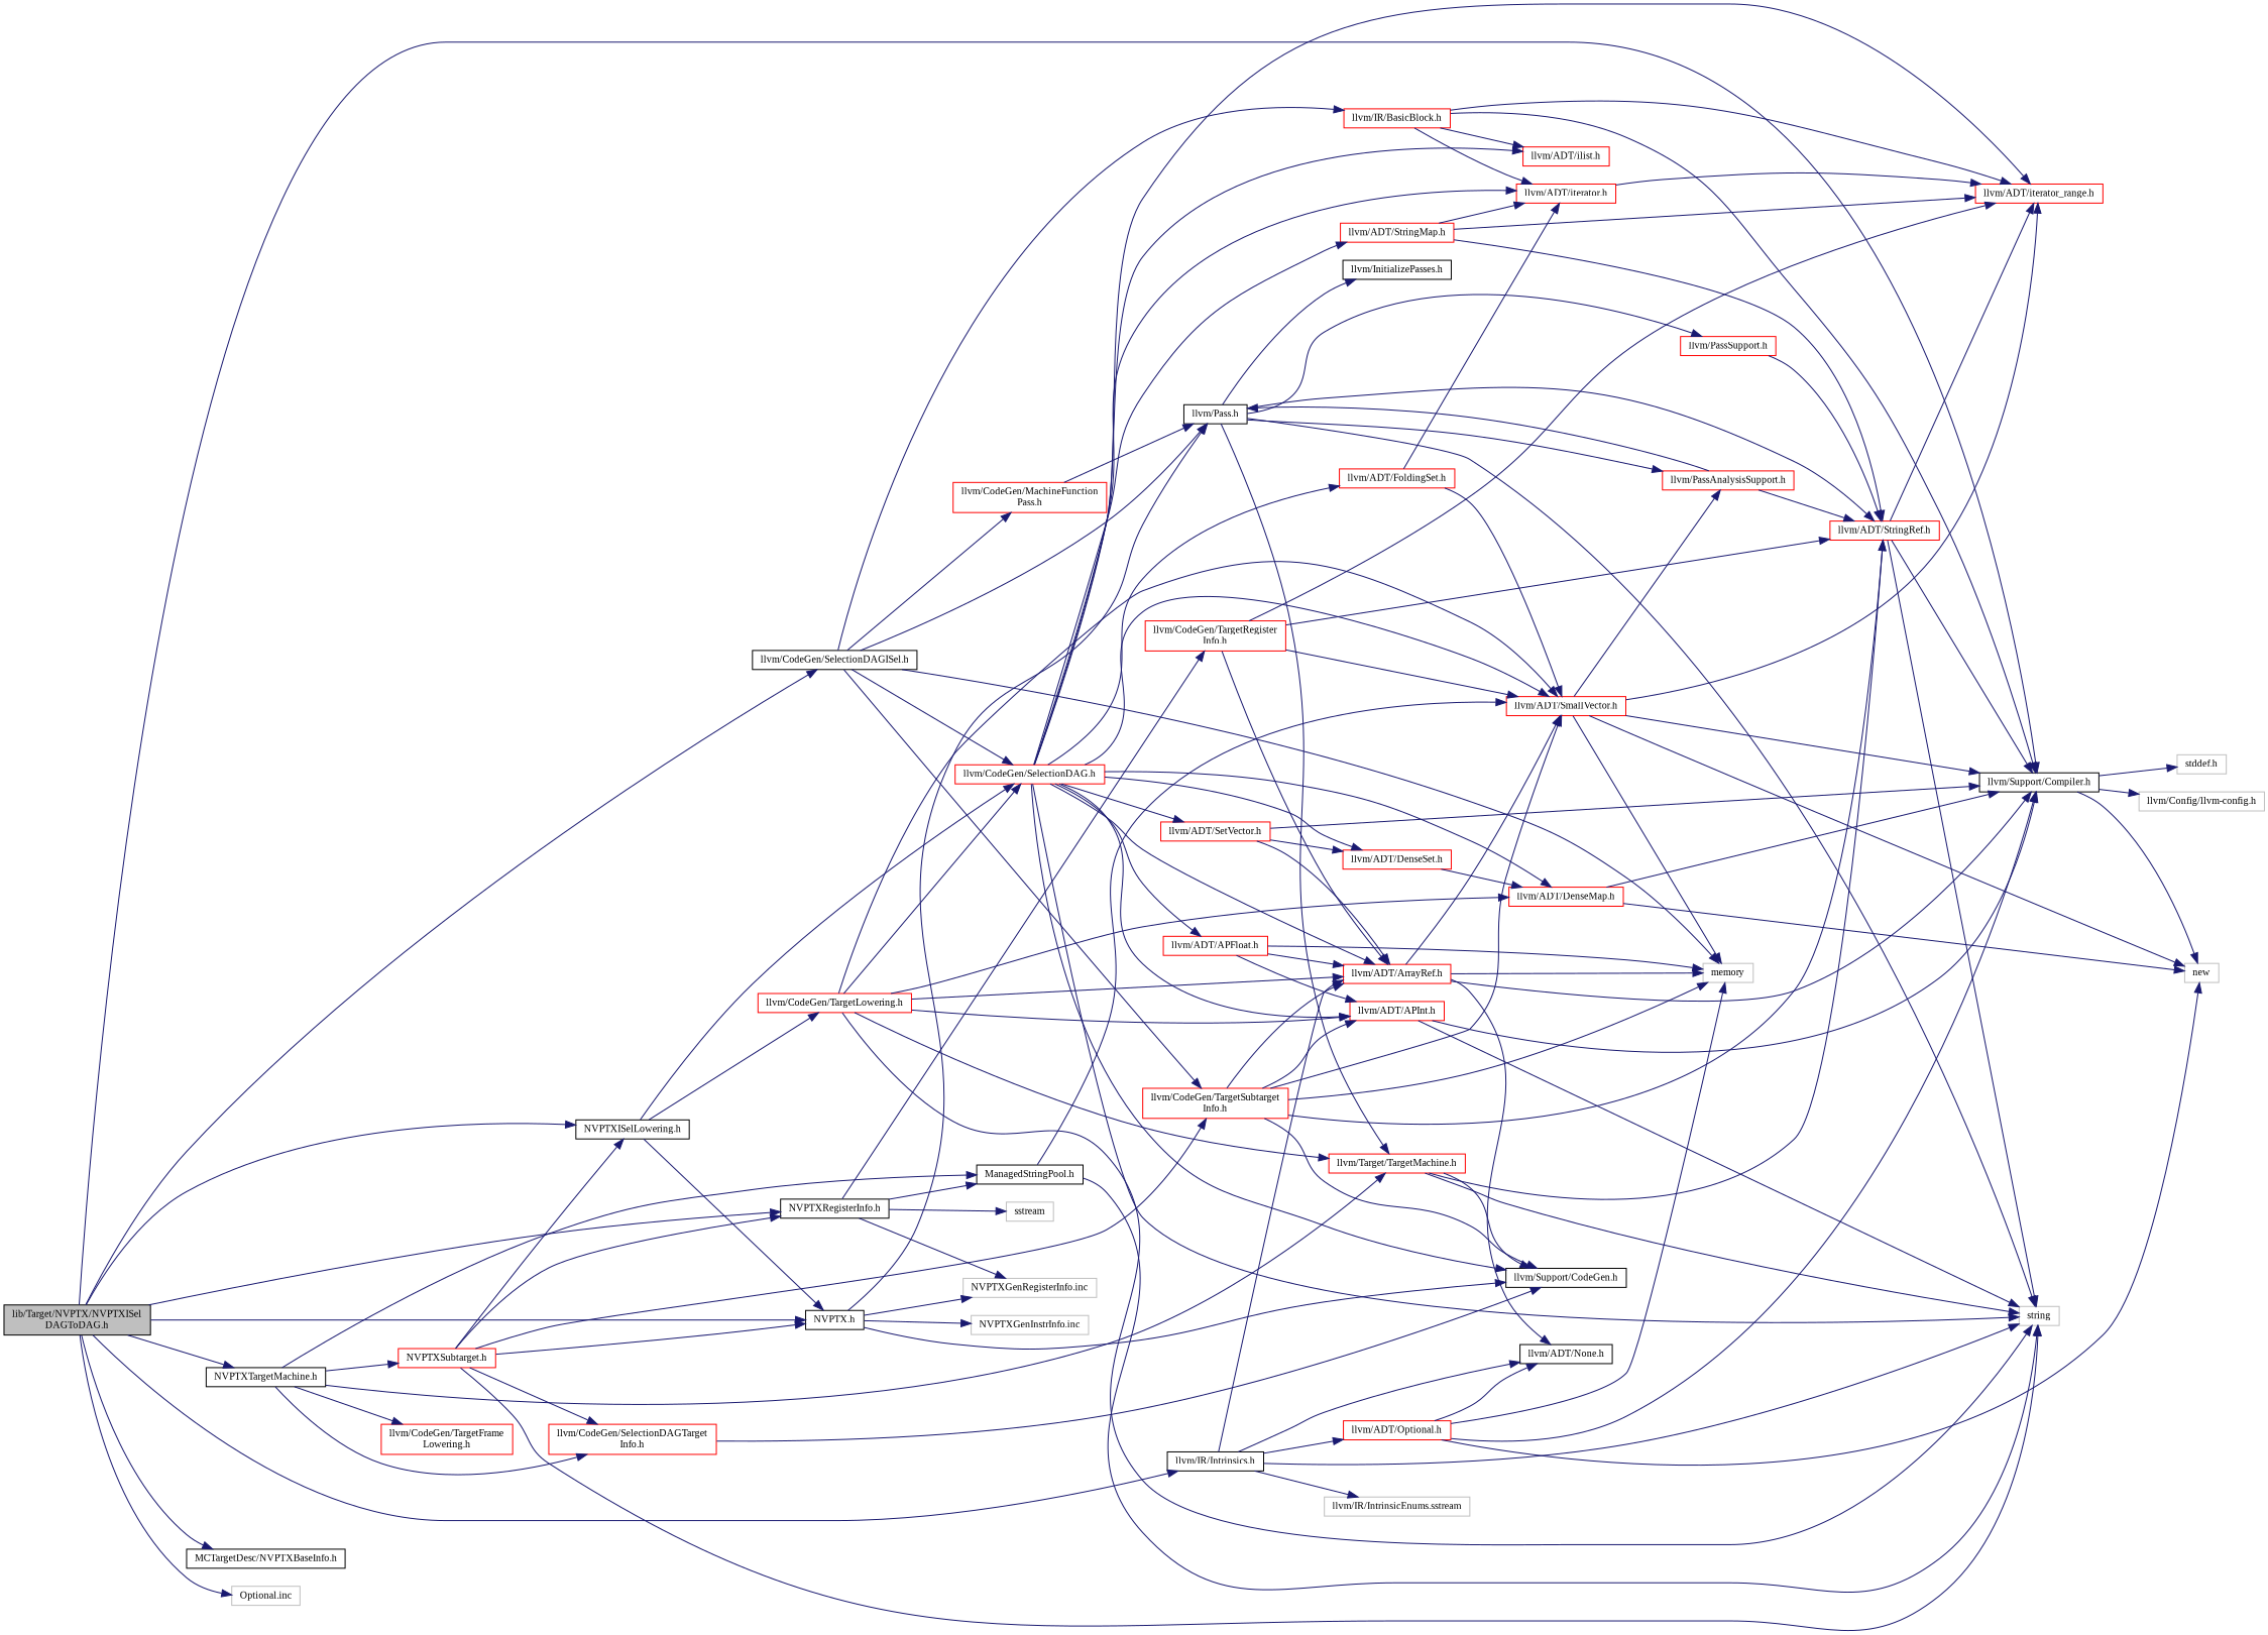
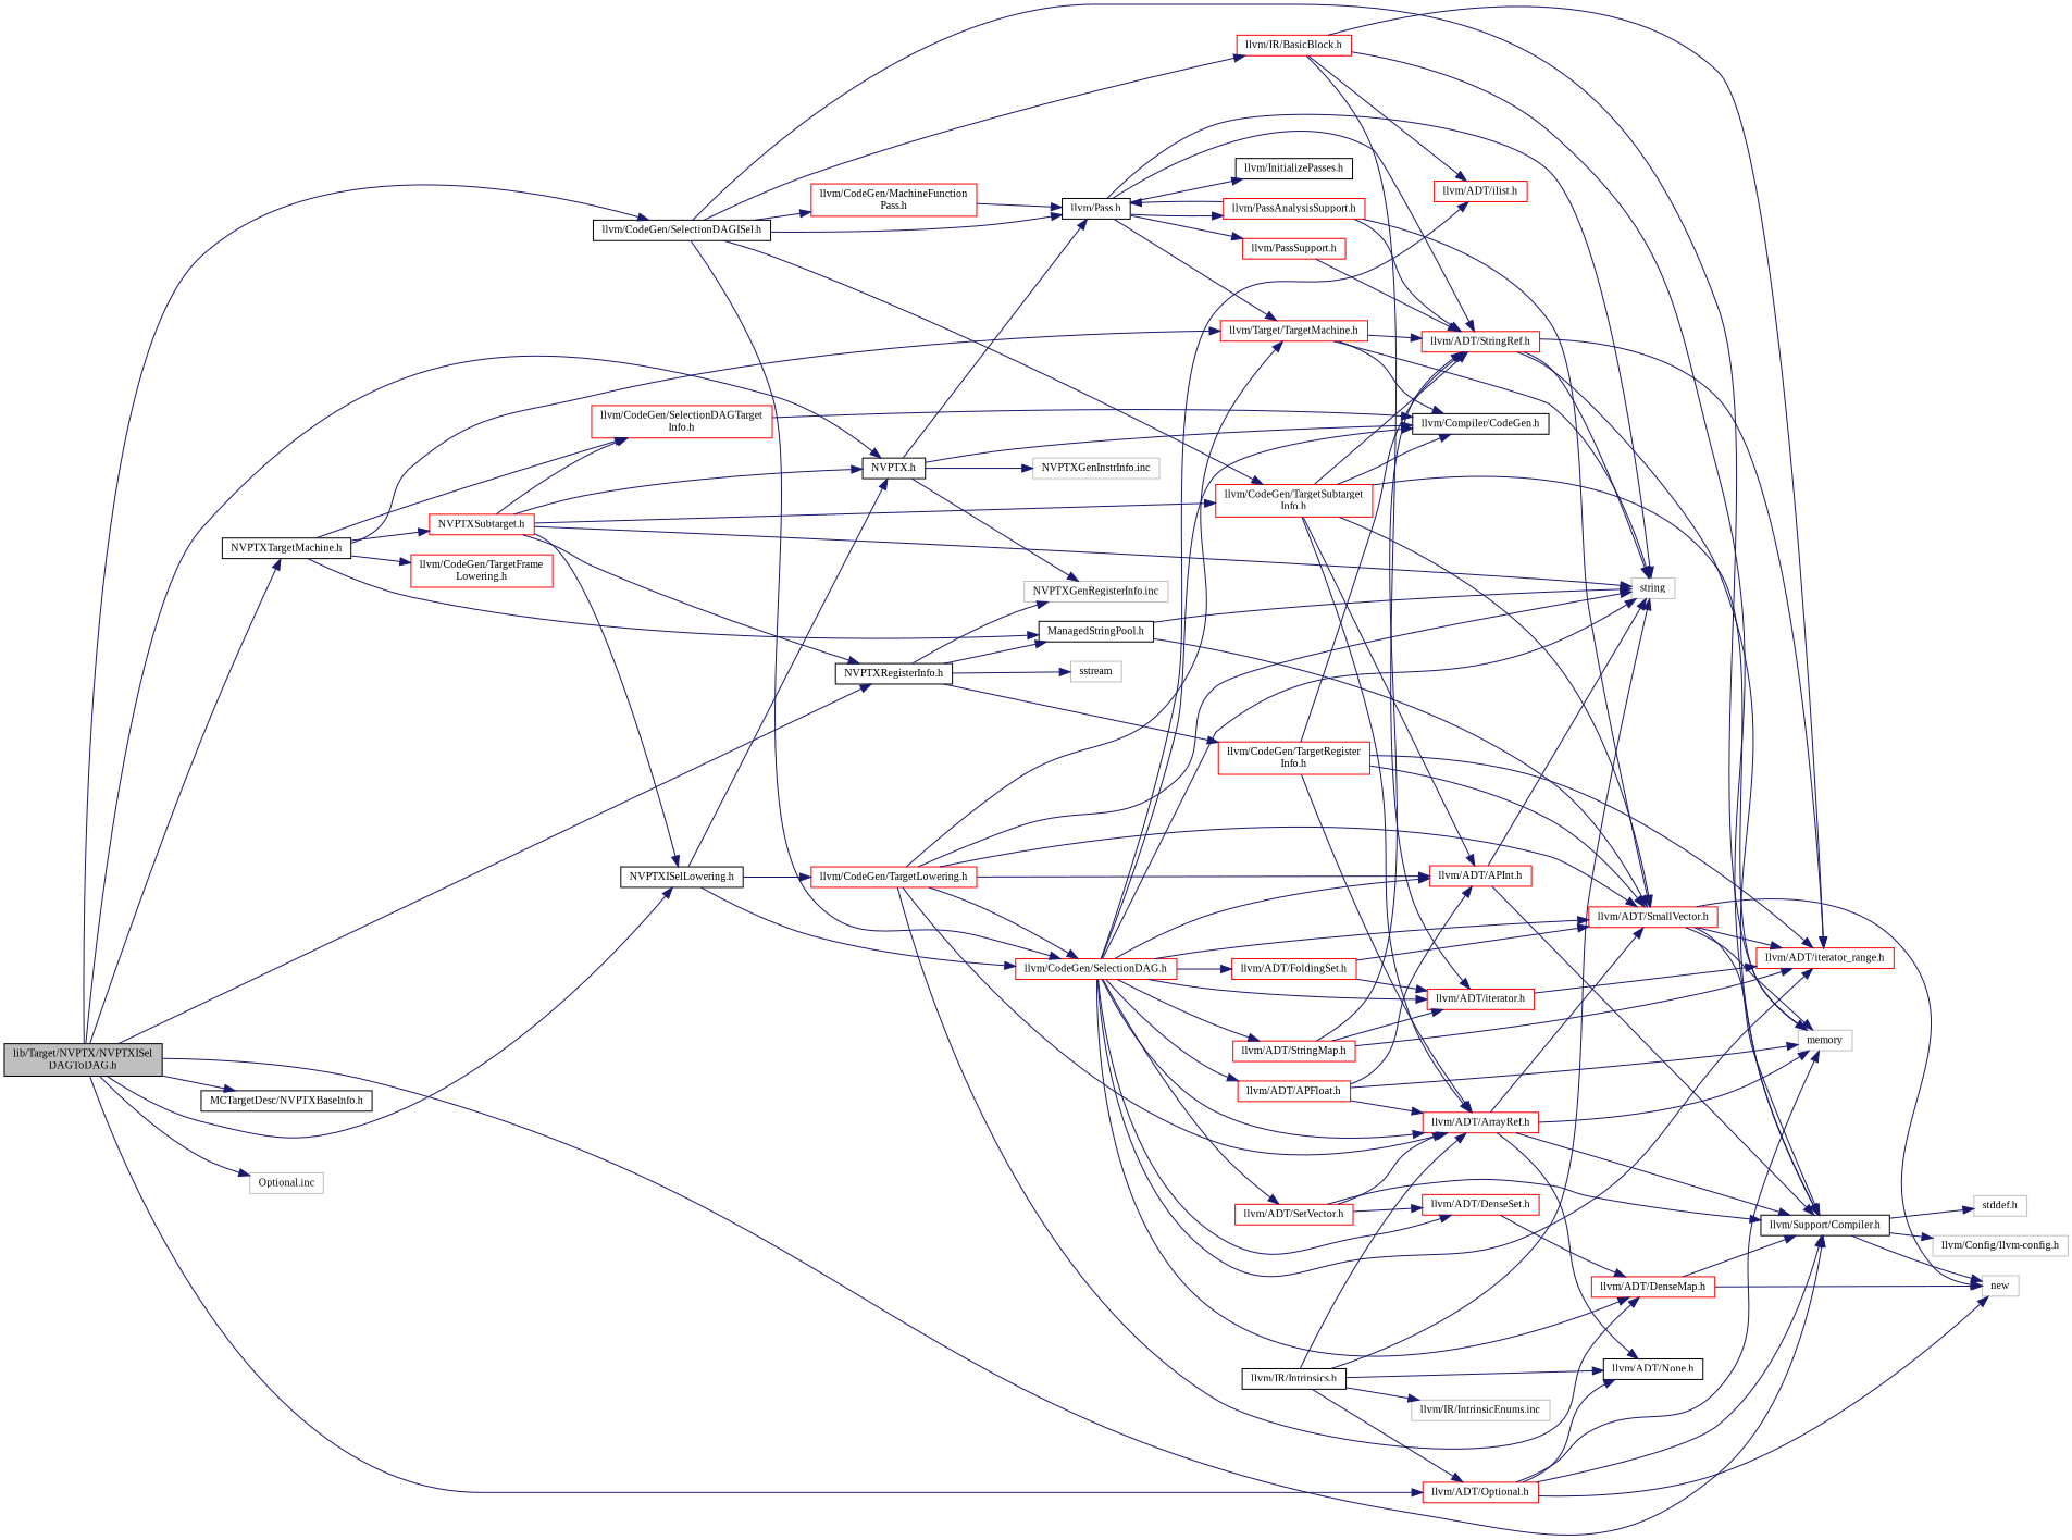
  digraph {
    fontname="Liberation Serif"
    rankdir=LR
    node [color=red fontname="Liberation Serif" fontsize=10 shape=box]
    edge [color=midnightblue fontname="Liberation Serif" fontsize=10 labelfontname=Helvetica labelfontsize=10 style=solid]
    n1 [color=black fillcolor=grey75 fontcolor=black height=0.2 label="lib/Target/NVPTX/NVPTXISel\lDAGToDAG.h" style=filled width=0.4]
    n2 [color=black height=0.2 label="NVPTX.h" width=0.4]
    n3 [color=black height=0.2 label="llvm/Support/Compiler.h" width=0.4]
    n4 [color=black height=0.2 label="NVPTXISelLowering.h" width=0.4]
    n5 [color=black height=0.2 label="NVPTXRegisterInfo.h" width=0.4]
    n6 [color=black height=0.2 label="NVPTXTargetMachine.h" width=0.4]
    n7 [color=black height=0.2 label="MCTargetDesc/NVPTXBaseInfo.h" width=0.4]
    n8 [color=black height=0.2 label="llvm/CodeGen/SelectionDAGISel.h" width=0.4]
    n9 [color=black height=0.2 label="llvm/IR/Intrinsics.h" width=0.4]
    n10 [color=grey75 height=0.2 label="Optional.inc" width=0.4]
    n11 [color=black height=0.2 label="llvm/Pass.h" width=0.4]
-   n12 [color=black height=0.2 label="llvm/Support/CodeGen.h" width=0.4]
+   n12 [color=black height=0.2 label="llvm/Compiler/CodeGen.h" width=0.4]
    n13 [color=grey75 height=0.2 label="NVPTXGenRegisterInfo.inc" width=0.4]
    n14 [color=grey75 height=0.2 label="NVPTXGenInstrInfo.inc" width=0.4]
    n15 [color=grey75 height=0.2 label="llvm/Config/llvm-config.h" width=0.4]
    n16 [color=grey75 height=0.2 label=new width=0.4]
    n17 [color=grey75 height=0.2 label="stddef.h" width=0.4]
    n18 [height=0.2 label="llvm/CodeGen/SelectionDAG.h" width=0.4]
    n19 [height=0.2 label="llvm/CodeGen/TargetLowering.h" width=0.4]
    n20 [color=black height=0.2 label="ManagedStringPool.h" width=0.4]
    n21 [height=0.2 label="llvm/CodeGen/TargetRegister\lInfo.h" width=0.4]
    n22 [color=grey75 height=0.2 label=sstream width=0.4]
    n23 [height=0.2 label="llvm/Target/TargetMachine.h" width=0.4]
    n24 [height=0.2 label="NVPTXSubtarget.h" width=0.4]
    n25 [height=0.2 label="llvm/CodeGen/SelectionDAGTarget\lInfo.h" width=0.4]
    n26 [height=0.2 label="llvm/CodeGen/TargetFrame\lLowering.h" width=0.4]
    n27 [color=grey75 height=0.2 label=memory width=0.4]
    n28 [height=0.2 label="llvm/CodeGen/TargetSubtarget\lInfo.h" width=0.4]
    n29 [height=0.2 label="llvm/CodeGen/MachineFunction\lPass.h" width=0.4]
    n30 [height=0.2 label="llvm/IR/BasicBlock.h" width=0.4]
    n31 [color=grey75 height=0.2 label=string width=0.4]
    n32 [height=0.2 label="llvm/ADT/ArrayRef.h" width=0.4]
    n33 [color=black height=0.2 label="llvm/ADT/None.h" width=0.4]
    n34 [height=0.2 label="llvm/ADT/Optional.h" width=0.4]
-   n35 [color=grey75 height=0.2 label="llvm/IR/IntrinsicEnums.sstream" width=0.4]
+   n35 [color=grey75 height=0.2 label="llvm/IR/IntrinsicEnums.inc" width=0.4]
    n36 [height=0.2 label="llvm/ADT/StringRef.h" width=0.4]
    n37 [color=black height=0.2 label="llvm/InitializePasses.h" width=0.4]
    n38 [height=0.2 label="llvm/PassAnalysisSupport.h" width=0.4]
    n39 [height=0.2 label="llvm/PassSupport.h" width=0.4]
    n40 [height=0.2 label="llvm/ADT/iterator_range.h" width=0.4]
    n41 [height=0.2 label="llvm/ADT/SmallVector.h" width=0.4]
    n42 [height=0.2 label="llvm/ADT/APFloat.h" width=0.4]
    n43 [height=0.2 label="llvm/ADT/APInt.h" width=0.4]
    n44 [height=0.2 label="llvm/ADT/DenseMap.h" width=0.4]
    n45 [height=0.2 label="llvm/ADT/DenseSet.h" width=0.4]
    n46 [height=0.2 label="llvm/ADT/FoldingSet.h" width=0.4]
    n47 [height=0.2 label="llvm/ADT/iterator.h" width=0.4]
    n48 [height=0.2 label="llvm/ADT/SetVector.h" width=0.4]
    n49 [height=0.2 label="llvm/ADT/StringMap.h" width=0.4]
    n50 [height=0.2 label="llvm/ADT/ilist.h" width=0.4]
    n1 -> n2
    n1 -> n3
    n1 -> n4
    n1 -> n5
    n1 -> n6
    n1 -> n7
    n1 -> n8
-   n1 -> n9
+   n1 -> n34
    n1 -> n10
    n2 -> n11
    n2 -> n12
    n2 -> n13
    n2 -> n14
    n3 -> n15
    n3 -> n16
    n3 -> n17
    n4 -> n2
    n4 -> n18
    n4 -> n19
    n5 -> n13
    n5 -> n20
    n5 -> n21
    n5 -> n22
    n6 -> n20
    n6 -> n23
    n6 -> n24
    n6 -> n25
    n6 -> n26
    n8 -> n11
    n8 -> n18
    n8 -> n27
    n8 -> n28
    n8 -> n29
    n8 -> n30
    n9 -> n31
    n9 -> n32
    n9 -> n33
    n9 -> n34
    n9 -> n35
    n11 -> n23
    n11 -> n31
    n11 -> n36
    n11 -> n37
    n11 -> n38
    n11 -> n39
    n18 -> n12
    n18 -> n31
    n18 -> n32
    n18 -> n40
    n18 -> n41
    n18 -> n42
    n18 -> n43
    n18 -> n44
    n18 -> n45
    n18 -> n46
    n18 -> n47
    n18 -> n48
    n18 -> n49
    n18 -> n50
    n19 -> n18
    n19 -> n23
    n19 -> n31
    n19 -> n32
    n19 -> n41
    n19 -> n43
    n19 -> n44
    n20 -> n31
    n20 -> n41
    n21 -> n32
    n21 -> n36
    n21 -> n40
    n21 -> n41
    n23 -> n12
    n23 -> n31
    n23 -> n36
    n24 -> n2
    n24 -> n4
    n24 -> n5
    n24 -> n25
    n24 -> n28
    n24 -> n31
    n25 -> n12
    n28 -> n12
    n28 -> n27
    n28 -> n32
    n28 -> n36
    n28 -> n41
    n28 -> n43
    n29 -> n11
    n30 -> n3
    n30 -> n40
    n30 -> n47
    n30 -> n50
    n32 -> n3
    n32 -> n27
    n32 -> n33
    n32 -> n41
    n34 -> n3
    n34 -> n16
    n34 -> n27
    n34 -> n33
    n36 -> n3
    n36 -> n31
    n36 -> n40
    n38 -> n11
    n38 -> n36
-   n41 -> n38
+   n38 -> n41
    n39 -> n36
    n41 -> n3
    n41 -> n16
    n41 -> n27
    n41 -> n40
    n42 -> n27
    n42 -> n32
    n42 -> n43
    n43 -> n3
    n43 -> n31
    n44 -> n3
    n44 -> n16
    n45 -> n44
    n46 -> n41
    n46 -> n47
    n47 -> n40
    n48 -> n3
    n48 -> n32
    n48 -> n45
    n49 -> n36
    n49 -> n40
    n49 -> n47
  }
